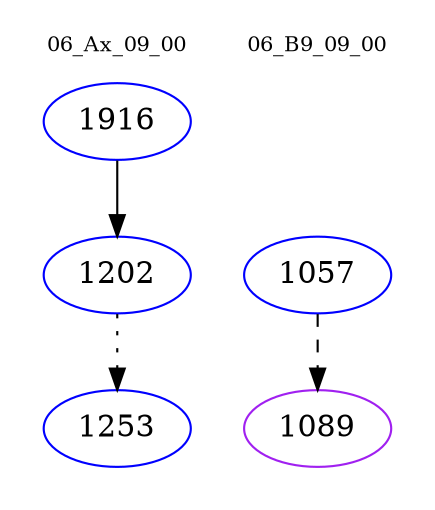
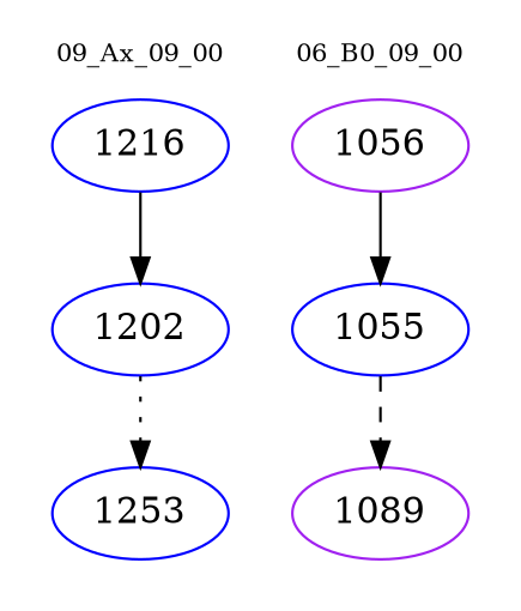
  digraph {
    node [color=blue]
    edge [color=black style=solid]
-   n1 [label=1916]
+   n1 [label=1216]
    n2 [label=1202]
    n3 [label=1253]
-   n5 [label=1057]
+   n4 [color=purple label=1056]
+   n5 [label=1055]
    n6 [color=purple label=1089]
    subgraph cluster_1 {
      color=white
      fontsize=10
-     label="06_Ax_09_00"
+     label="09_Ax_09_00"
      n1
      n2
      n3
    }
    subgraph cluster_2 {
      color=white
      fontsize=10
-     label="06_B9_09_00"
+     label="06_B0_09_00"
+     n4
      n5
      n6
    }
    n1 -> n2
    n2 -> n3 [style=dotted]
+   n4 -> n5
    n5 -> n6 [style=dashed]
  }
